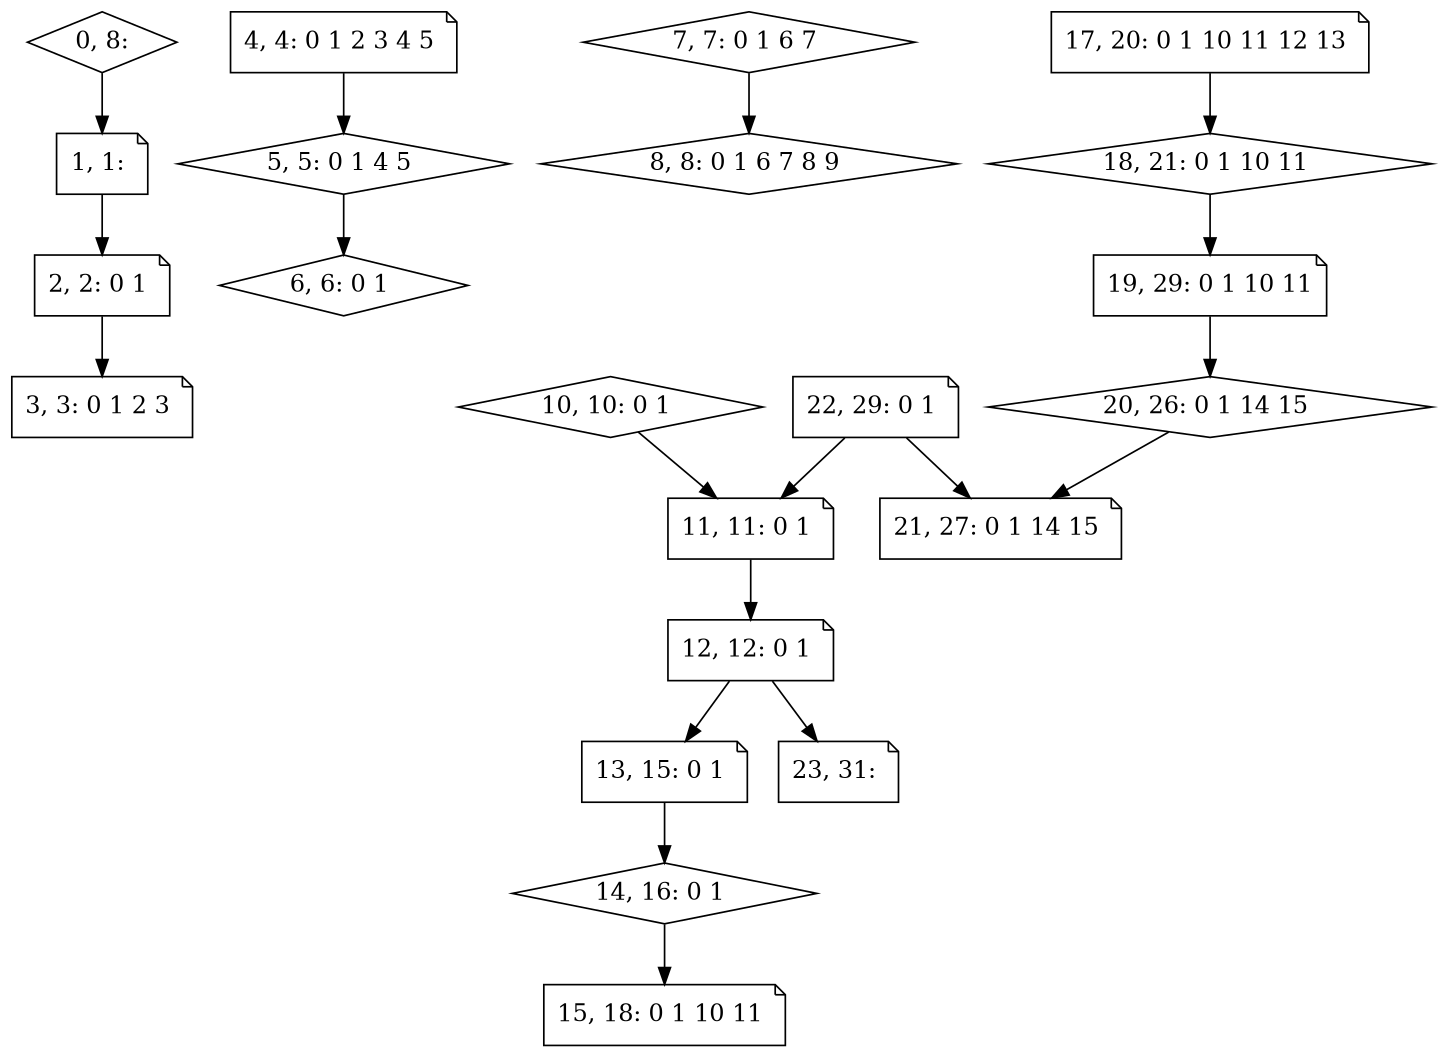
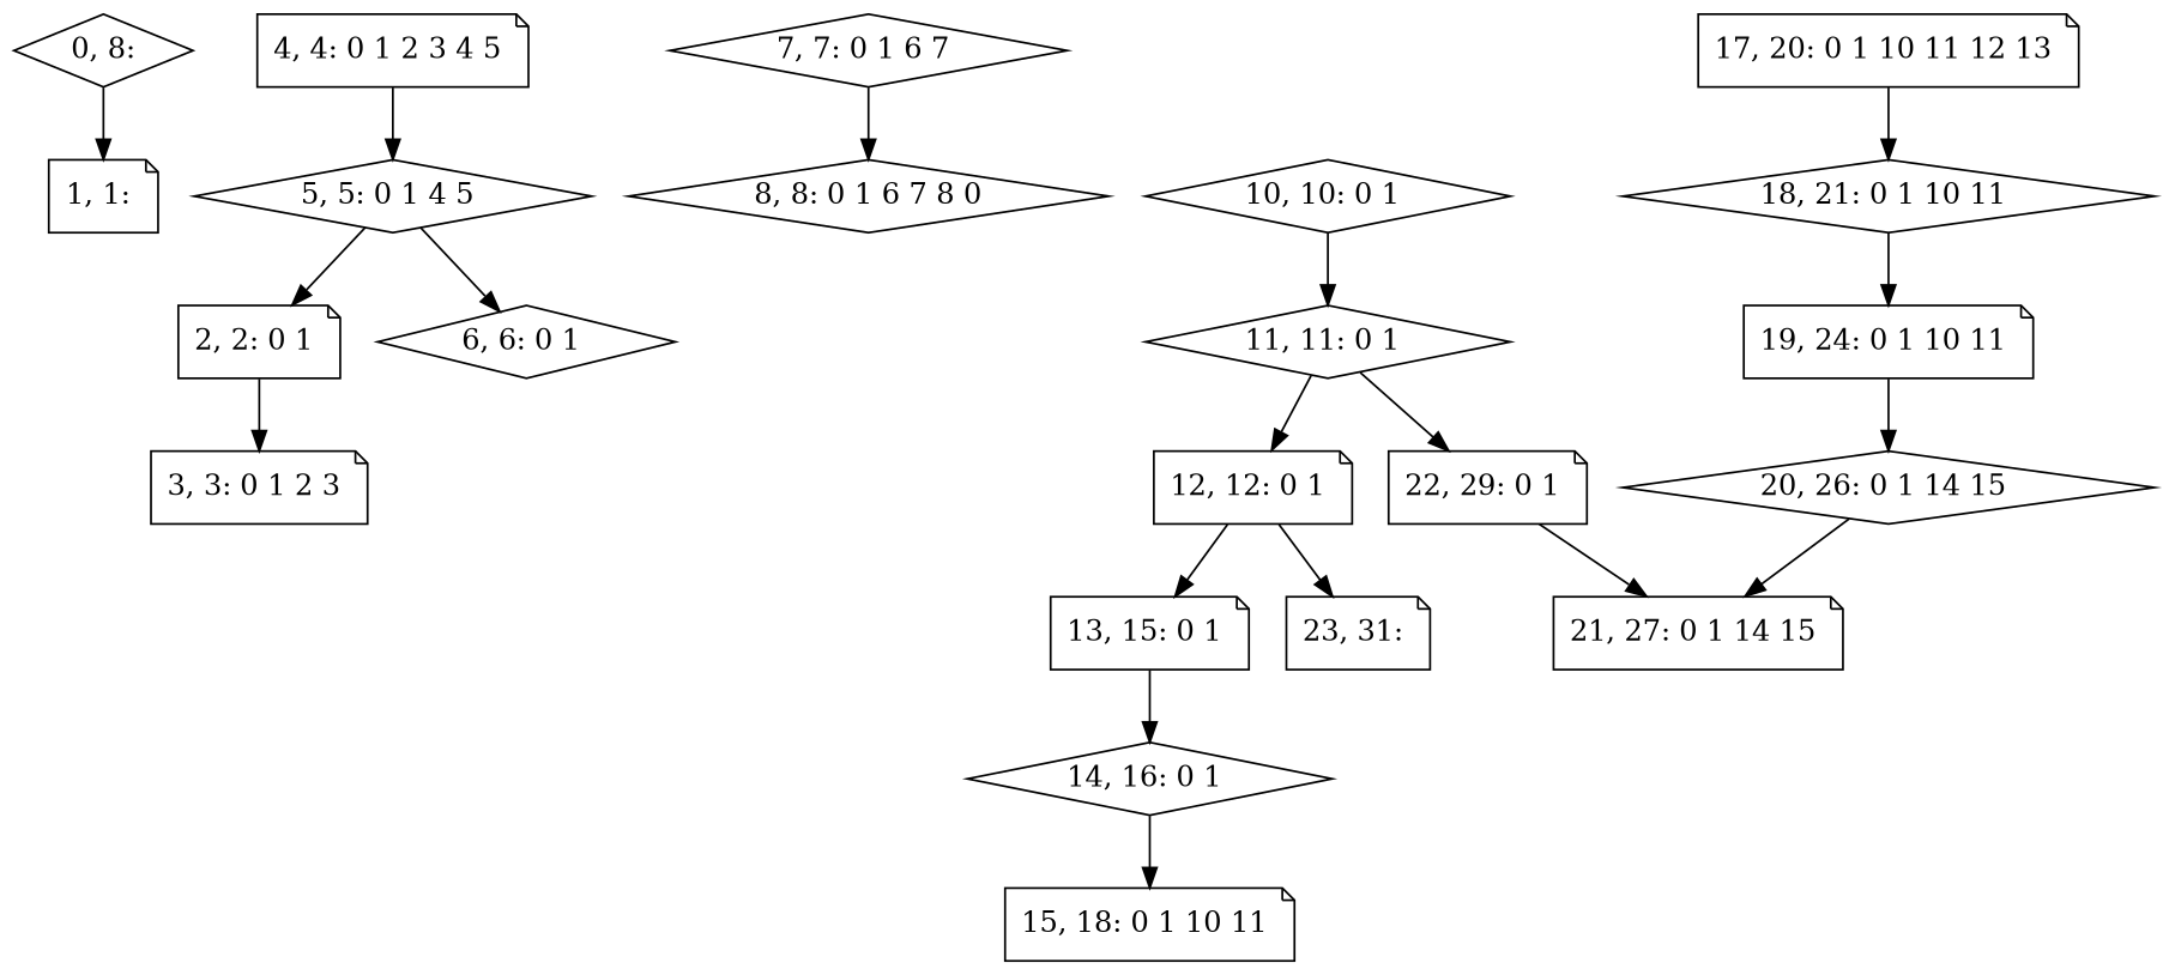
  digraph {
    node [shape=note]
    n1 [label="0, 8:" shape=diamond]
    n2 [label="1, 1: "]
    n3 [label="2, 2: 0 1 "]
    n4 [label="3, 3: 0 1 2 3 "]
    n5 [label="4, 4: 0 1 2 3 4 5 "]
    n6 [label="5, 5: 0 1 4 5 " shape=diamond]
    n7 [label="6, 6: 0 1 " shape=diamond]
    n8 [label="7, 7: 0 1 6 7 " shape=diamond]
-   n9 [label="8, 8: 0 1 6 7 8 9 " shape=diamond]
+   n9 [label="8, 8: 0 1 6 7 8 0" shape=diamond]
    n10 [label="10, 10: 0 1 " shape=diamond]
-   n11 [label="11, 11: 0 1 "]
+   n11 [label="11, 11: 0 1 " shape=diamond]
    n12 [label="12, 12: 0 1 "]
    n13 [label="13, 15: 0 1 "]
    n14 [label="23, 31: "]
    n15 [label="14, 16: 0 1 " shape=diamond]
    n16 [label="15, 18: 0 1 10 11 "]
    n17 [label="17, 20: 0 1 10 11 12 13 "]
    n18 [label="18, 21: 0 1 10 11 " shape=diamond]
-   n19 [label="19, 29: 0 1 10 11"]
+   n19 [label="19, 24: 0 1 10 11 "]
    n20 [label="20, 26: 0 1 14 15 " shape=diamond]
    n21 [label="21, 27: 0 1 14 15 "]
    n22 [label="22, 29: 0 1 "]
    n1 -> n2
-   n2 -> n3
+   n6 -> n3
    n3 -> n4
    n5 -> n6
    n6 -> n7
    n8 -> n9
    n10 -> n11
    n11 -> n12
    n12 -> n13
    n12 -> n14
    n13 -> n15
    n15 -> n16
    n17 -> n18
    n18 -> n19
    n19 -> n20
    n20 -> n21
-   n22 -> n11
+   n11 -> n22
    n22 -> n21
  }
